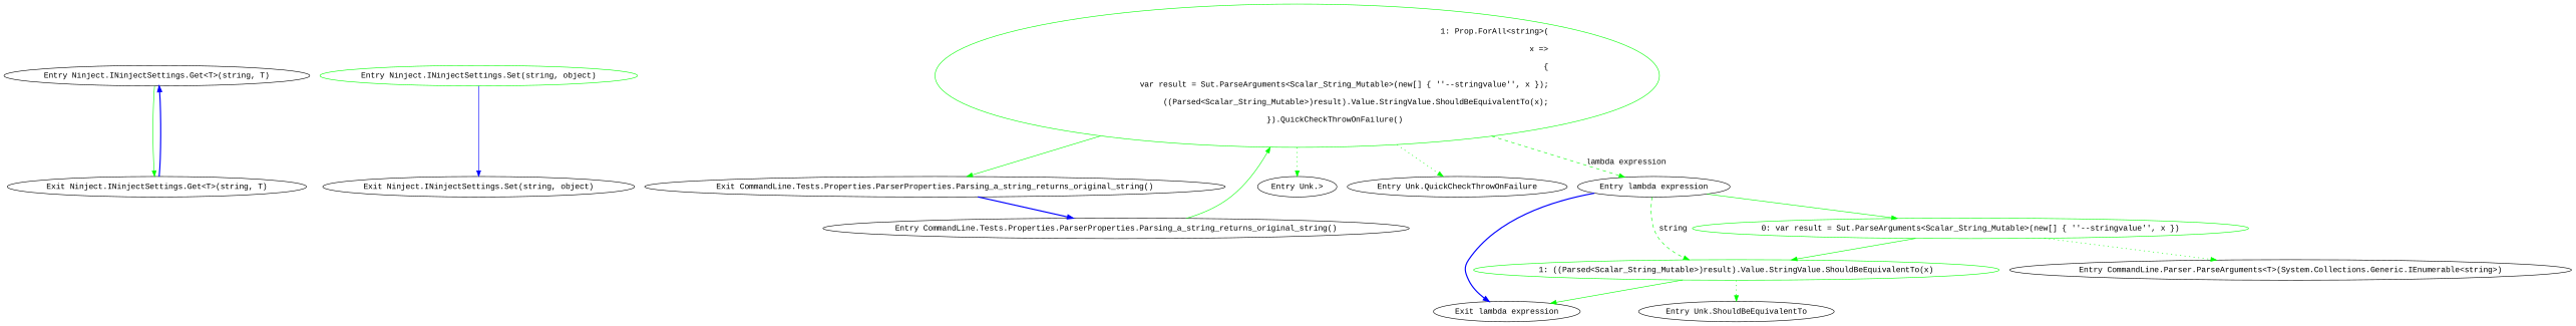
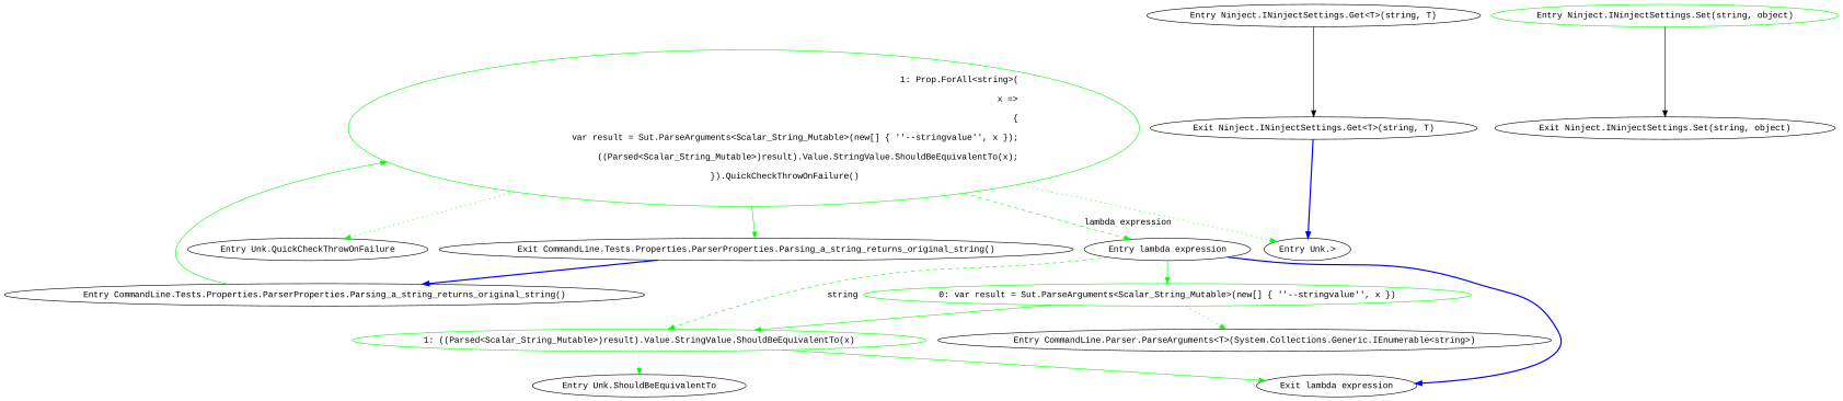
  digraph {
    fontname="Liberation Mono"
    node [cluster="lambda expression" fontname="Liberation Mono"]
    edge [fontname="Liberation Mono" style=solid color=green]
    n1 [cluster="Ninject.INinjectSettings.Get<T>(string, T)" label="Entry Ninject.INinjectSettings.Get<T>(string, T)" span="76-76"]
    n2 [cluster="Ninject.INinjectSettings.Get<T>(string, T)" label="Exit Ninject.INinjectSettings.Get<T>(string, T)" span="76-76"]
    n3 [cluster="Ninject.INinjectSettings.Set(string, object)" color=green label="Entry Ninject.INinjectSettings.Set(string, object)" span="83-83"]
    n4 [cluster="Ninject.INinjectSettings.Set(string, object)" label="Exit Ninject.INinjectSettings.Set(string, object)" span="83-83"]
    n5 [cluster="CommandLine.Tests.Properties.ParserProperties.Parsing_a_string_returns_original_string()" color=green community=1 label="1: Prop.ForAll<string>(\r\n                x =>\r\n                {\r\n                    var result = Sut.ParseArguments<Scalar_String_Mutable>(new[] { ''--stringvalue'', x });\r\n                    ((Parsed<Scalar_String_Mutable>)result).Value.StringValue.ShouldBeEquivalentTo(x);\r\n                }).QuickCheckThrowOnFailure()" span="19-24"]
    n6 [cluster="CommandLine.Tests.Properties.ParserProperties.Parsing_a_string_returns_original_string()" label="Exit CommandLine.Tests.Properties.ParserProperties.Parsing_a_string_returns_original_string()" span="17-17"]
    n7 [cluster="Unk.>" label="Entry Unk.>"]
    n8 [cluster="Unk.QuickCheckThrowOnFailure" label="Entry Unk.QuickCheckThrowOnFailure"]
    n9 [label="Entry lambda expression" span="20-24"]
    n10 [cluster="CommandLine.Tests.Properties.ParserProperties.Parsing_a_string_returns_original_string()" label="Entry CommandLine.Tests.Properties.ParserProperties.Parsing_a_string_returns_original_string()" span="17-17"]
    n11 [color=green community=0 label="0: var result = Sut.ParseArguments<Scalar_String_Mutable>(new[] { ''--stringvalue'', x })" span="22-22"]
    n12 [color=green community=0 label="1: ((Parsed<Scalar_String_Mutable>)result).Value.StringValue.ShouldBeEquivalentTo(x)" span="23-23"]
    n13 [label="Exit lambda expression" span="20-24"]
    n14 [cluster="CommandLine.Parser.ParseArguments<T>(System.Collections.Generic.IEnumerable<string>)" label="Entry CommandLine.Parser.ParseArguments<T>(System.Collections.Generic.IEnumerable<string>)" span="85-85"]
    n15 [cluster="Unk.ShouldBeEquivalentTo" label="Entry Unk.ShouldBeEquivalentTo"]
-   n1 -> n2
-   n2 -> n1 [color=blue style=bold]
-   n3 -> n4 [color=blue]
+   n1 -> n2 [color=""]
+   n2 -> n7 [color=blue style=bold]
+   n3 -> n4 [color=""]
    n5 -> n6
    n5 -> n7 [style=dotted]
    n5 -> n8 [style=dotted]
    n5 -> n9 [label="lambda expression" style=dashed]
    n6 -> n10 [color=blue style=bold]
    n9 -> n11
    n9 -> n12 [label=string style=dashed]
    n9 -> n13 [color=blue style=bold]
    n10 -> n5
    n11 -> n12
    n11 -> n14 [style=dotted]
    n12 -> n13
    n12 -> n15 [style=dotted]
  }
